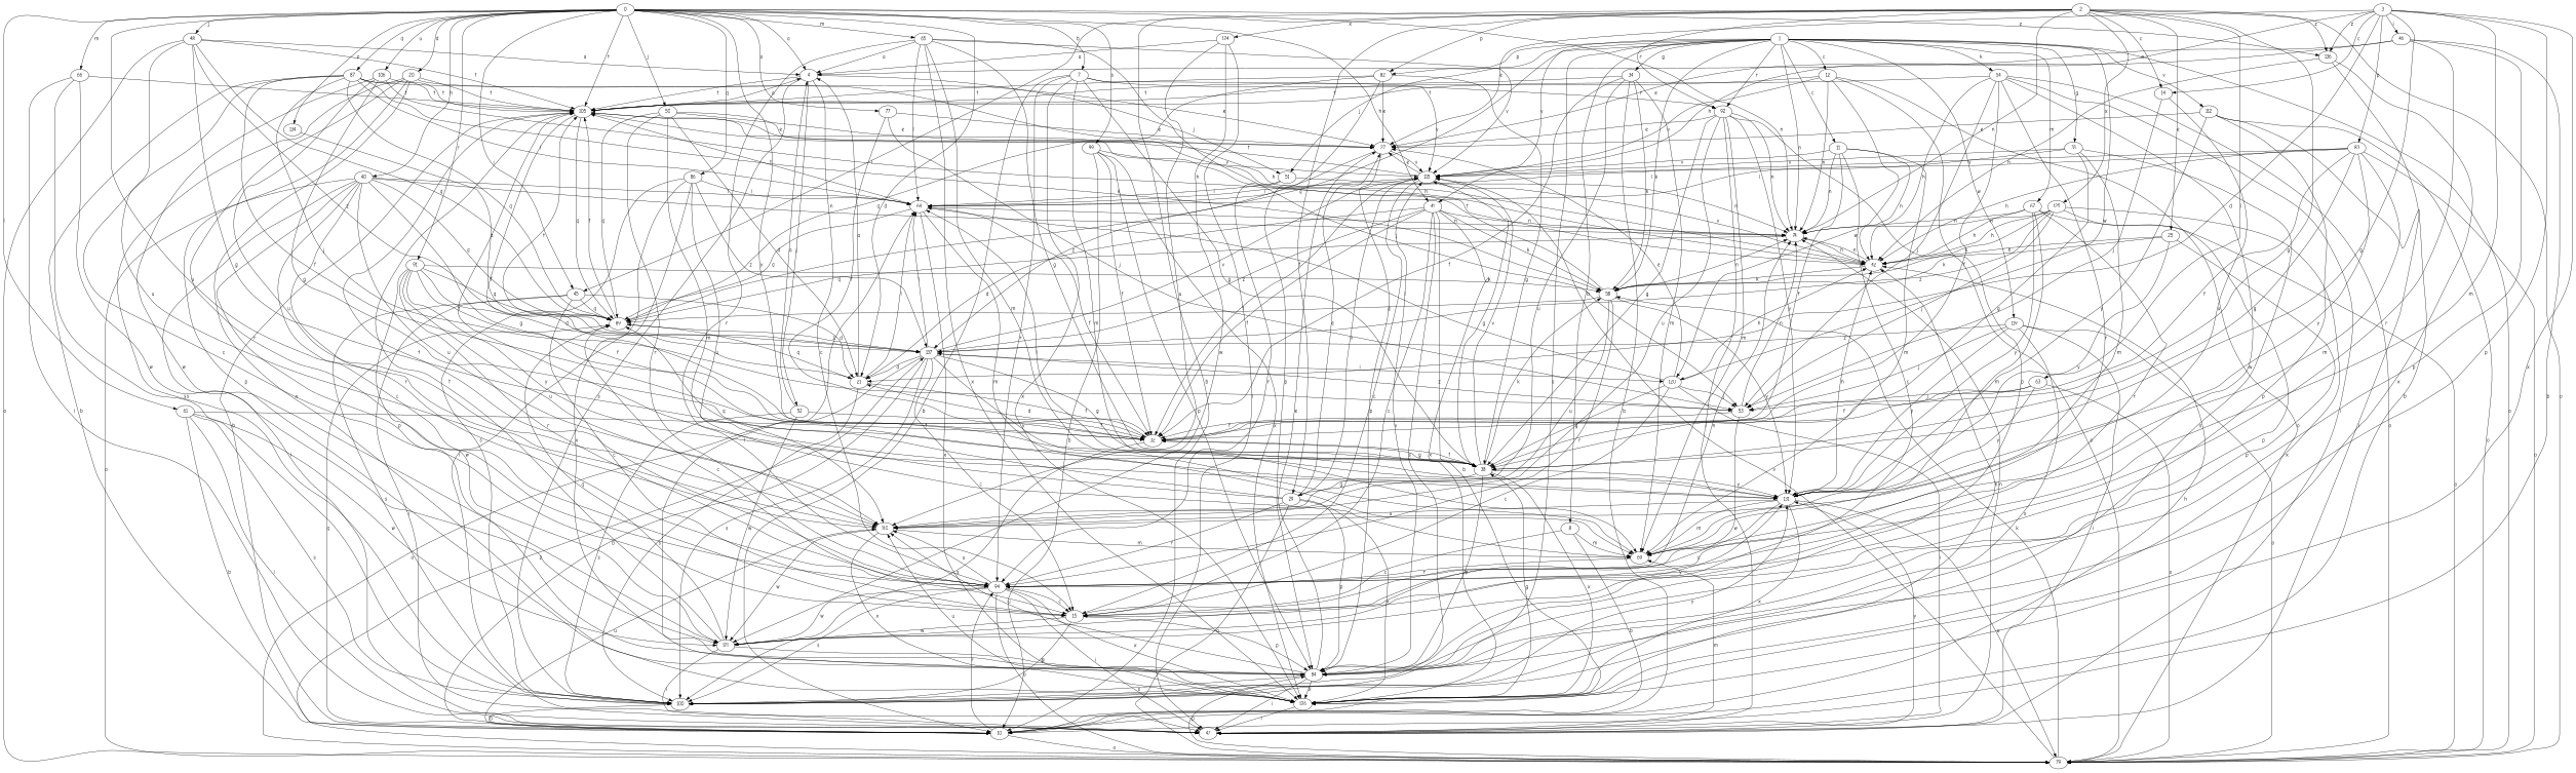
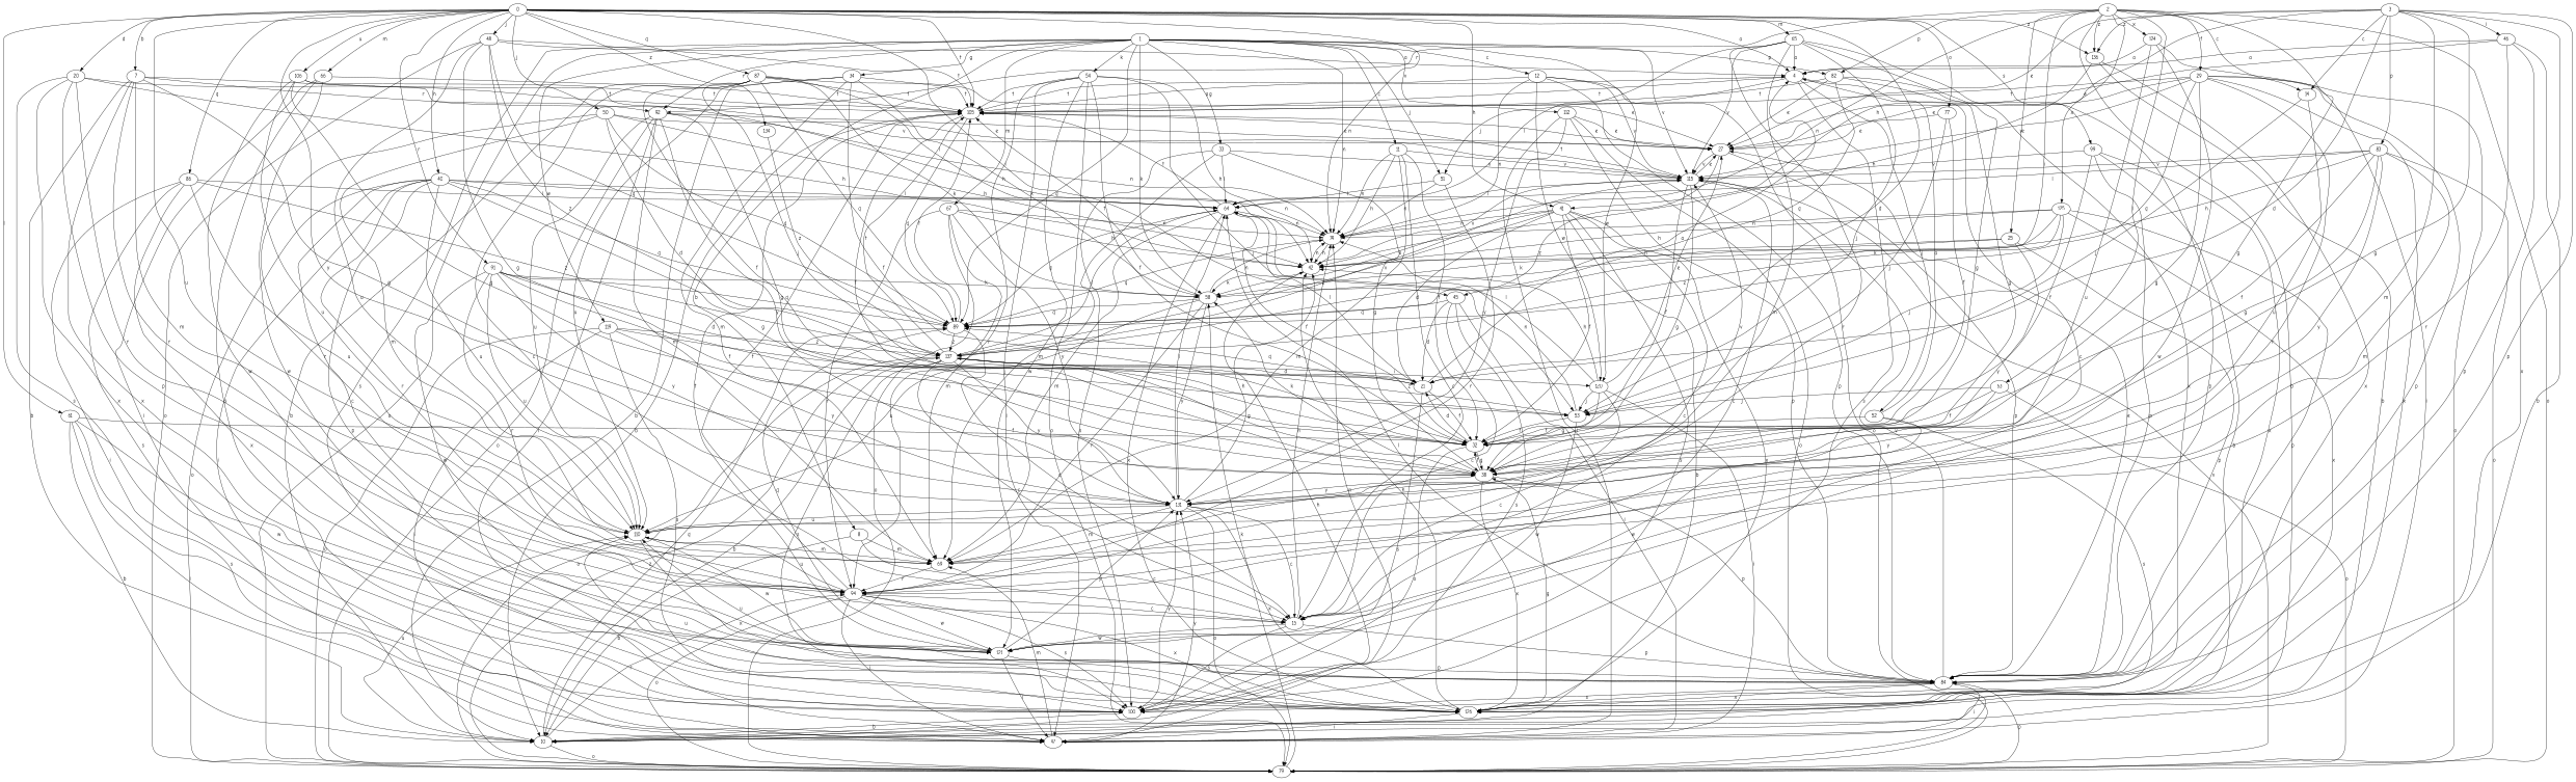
  strict digraph {
    fontname="Comic Neue"
    node [fontname="Comic Neue"]
    edge [fontname="Comic Neue"]
    0
    4
    7
    20
    21
    40
    41
    45
    48
    50
    61
    65
    66
    74
    77
    86
    87
    91
    99
    105
    106
    110
    131
    134
    136
    100
    51
    15
    52
    92
    115
    10
    38
    69
    126
    94
    84
    42
    89
    32
    64
    79
    47
    58
    137
    27
    121
    53
    1
    8
    11
    12
    33
    34
    54
    67
    82
    112
    119
    120
    2
    14
    25
    29
    63
    124
    125
    3
    46
    83
    0 -> 4 [label=a]
    0 -> 7 [label=b]
    0 -> 20 [label=d]
    0 -> 21 [label=d]
    0 -> 40 [label=h]
    0 -> 41 [label=h]
    0 -> 45 [label=i]
    0 -> 48 [label=j]
    0 -> 50 [label=j]
    0 -> 61 [label=l]
    0 -> 65 [label=m]
    0 -> 66 [label=m]
    0 -> 74 [label=n]
    0 -> 77 [label=o]
    0 -> 86 [label=q]
    0 -> 87 [label=q]
    0 -> 91 [label=r]
    0 -> 99 [label=s]
    0 -> 105 [label=t]
    0 -> 106 [label=u]
    0 -> 110 [label=u]
    0 -> 131 [label=y]
    0 -> 134 [label=z]
    0 -> 136 [label=z]
    4 -> 105 [label=t]
    4 -> 100 [label=s]
    4 -> 51 [label=j]
    4 -> 15 [label=c]
    4 -> 52 [label=j]
    7 -> 92 [label=r]
    7 -> 115 [label=v]
    7 -> 10 [label=b]
    7 -> 38 [label=g]
    7 -> 69 [label=m]
    7 -> 126 [label=x]
    7 -> 94 [label=r]
    20 -> 105 [label=t]
    20 -> 100 [label=s]
    20 -> 126 [label=x]
    20 -> 94 [label=r]
    20 -> 84 [label=p]
    20 -> 42 [label=h]
    21 -> 4 [label=a]
    21 -> 100 [label=s]
    21 -> 89 [label=q]
    21 -> 32 [label=f]
    21 -> 64 [label=l]
    40 -> 74 [label=n]
    40 -> 110 [label=u]
    40 -> 15 [label=c]
    40 -> 38 [label=g]
    40 -> 94 [label=r]
    40 -> 84 [label=p]
    40 -> 89 [label=q]
    40 -> 64 [label=l]
    40 -> 79 [label=o]
    40 -> 47 [label=i]
    41 -> 21 [label=d]
    41 -> 74 [label=n]
    41 -> 100 [label=s]
    41 -> 15 [label=c]
    41 -> 10 [label=b]
    41 -> 126 [label=x]
    41 -> 32 [label=f]
    41 -> 58 [label=k]
    41 -> 137 [label=z]
    45 -> 21 [label=d]
    45 -> 100 [label=s]
    45 -> 15 [label=c]
    45 -> 89 [label=q]
    45 -> 47 [label=i]
    48 -> 4 [label=a]
    48 -> 105 [label=t]
    48 -> 110 [label=u]
    48 -> 38 [label=g]
    48 -> 89 [label=q]
    48 -> 79 [label=o]
    48 -> 137 [label=z]
    50 -> 21 [label=d]
    50 -> 69 [label=m]
    50 -> 94 [label=r]
    50 -> 42 [label=h]
    50 -> 89 [label=q]
    50 -> 27 [label=e]
    61 -> 100 [label=s]
    61 -> 10 [label=b]
    61 -> 32 [label=f]
    61 -> 47 [label=i]
    61 -> 121 [label=w]
    65 -> 4 [label=a]
    65 -> 115 [label=v]
    65 -> 38 [label=g]
    65 -> 69 [label=m]
    65 -> 126 [label=x]
    65 -> 94 [label=r]
    65 -> 64 [label=l]
    65 -> 53 [label=j]
    66 -> 105 [label=t]
    66 -> 100 [label=s]
    66 -> 47 [label=i]
    66 -> 121 [label=w]
    74 -> 42 [label=h]
    74 -> 89 [label=q]
    77 -> 32 [label=f]
    77 -> 27 [label=e]
    77 -> 53 [label=j]
    86 -> 110 [label=u]
    86 -> 100 [label=s]
    86 -> 126 [label=x]
    86 -> 64 [label=l]
    86 -> 47 [label=i]
    86 -> 137 [label=z]
    87 -> 105 [label=t]
    87 -> 15 [label=c]
    87 -> 10 [label=b]
    87 -> 89 [label=q]
    87 -> 32 [label=f]
    87 -> 64 [label=l]
    87 -> 58 [label=k]
    87 -> 27 [label=e]
    87 -> 53 [label=j]
    91 -> 21 [label=d]
    91 -> 110 [label=u]
    91 -> 131 [label=y]
    91 -> 94 [label=r]
    91 -> 89 [label=q]
    91 -> 32 [label=f]
    91 -> 58 [label=k]
    91 -> 121 [label=w]
    99 -> 115 [label=v]
    99 -> 10 [label=b]
    99 -> 126 [label=x]
    99 -> 84 [label=p]
    99 -> 32 [label=f]
    105 -> 4 [label=a]
    105 -> 10 [label=b]
    105 -> 89 [label=q]
    105 -> 32 [label=f]
    105 -> 27 [label=e]
    106 -> 105 [label=t]
    106 -> 110 [label=u]
    106 -> 38 [label=g]
    106 -> 42 [label=h]
    106 -> 121 [label=w]
    110 -> 69 [label=m]
    110 -> 126 [label=x]
    110 -> 121 [label=w]
    131 -> 110 [label=u]
    131 -> 15 [label=c]
    131 -> 69 [label=m]
    131 -> 126 [label=x]
    131 -> 42 [label=h]
    131 -> 64 [label=l]
    131 -> 79 [label=o]
    134 -> 137 [label=z]
    136 -> 10 [label=b]
    136 -> 126 [label=x]
    136 -> 42 [label=h]
    100 -> 131 [label=y]
    100 -> 10 [label=b]
    51 -> 74 [label=n]
    51 -> 94 [label=r]
    51 -> 64 [label=l]
    15 -> 74 [label=n]
    15 -> 100 [label=s]
    15 -> 84 [label=p]
    15 -> 121 [label=w]
    52 -> 4 [label=a]
    52 -> 100 [label=s]
    52 -> 32 [label=f]
    52 -> 121 [label=w]
    92 -> 74 [label=n]
    92 -> 110 [label=u]
    92 -> 131 [label=y]
    92 -> 38 [label=g]
    92 -> 69 [label=m]
    92 -> 79 [label=o]
    92 -> 47 [label=i]
    92 -> 27 [label=e]
    115 -> 105 [label=t]
    115 -> 15 [label=c]
    115 -> 38 [label=g]
    115 -> 32 [label=f]
    115 -> 64 [label=l]
    115 -> 27 [label=e]
    10 -> 110 [label=u]
    10 -> 94 [label=r]
    10 -> 42 [label=h]
    10 -> 89 [label=q]
    10 -> 79 [label=o]
    38 -> 131 [label=y]
    38 -> 115 [label=v]
    38 -> 126 [label=x]
    38 -> 84 [label=p]
    38 -> 32 [label=f]
    38 -> 58 [label=k]
    69 -> 94 [label=r]
    126 -> 110 [label=u]
    126 -> 38 [label=g]
    126 -> 42 [label=h]
    126 -> 47 [label=i]
    94 -> 105 [label=t]
    94 -> 110 [label=u]
    94 -> 100 [label=s]
    94 -> 15 [label=c]
    94 -> 126 [label=x]
    94 -> 79 [label=o]
    94 -> 47 [label=i]
    94 -> 121 [label=w]
    84 -> 110 [label=u]
    84 -> 100 [label=s]
    84 -> 115 [label=v]
    84 -> 126 [label=x]
    84 -> 64 [label=l]
    84 -> 47 [label=i]
    84 -> 27 [label=e]
    42 -> 74 [label=n]
    42 -> 115 [label=v]
    42 -> 58 [label=k]
    89 -> 105 [label=t]
    89 -> 15 [label=c]
    89 -> 137 [label=z]
    32 -> 21 [label=d]
    32 -> 100 [label=s]
    32 -> 38 [label=g]
    64 -> 74 [label=n]
    64 -> 105 [label=t]
    64 -> 69 [label=m]
    64 -> 126 [label=x]
    64 -> 89 [label=q]
    64 -> 32 [label=f]
    79 -> 115 [label=v]
    79 -> 84 [label=p]
    79 -> 58 [label=k]
    79 -> 137 [label=z]
    47 -> 74 [label=n]
    47 -> 131 [label=y]
    47 -> 69 [label=m]
    58 -> 74 [label=n]
    58 -> 105 [label=t]
    58 -> 110 [label=u]
    58 -> 131 [label=y]
    58 -> 94 [label=r]
    58 -> 89 [label=q]
    137 -> 21 [label=d]
    137 -> 105 [label=t]
    137 -> 131 [label=y]
    137 -> 100 [label=s]
    137 -> 15 [label=c]
    137 -> 115 [label=v]
    137 -> 10 [label=b]
    137 -> 38 [label=g]
    137 -> 64 [label=l]
    137 -> 79 [label=o]
    137 -> 120 [label=i]
    27 -> 115 [label=v]
    27 -> 84 [label=p]
    27 -> 137 [label=z]
    121 -> 105 [label=t]
    121 -> 131 [label=y]
    121 -> 84 [label=p]
    121 -> 89 [label=q]
    121 -> 47 [label=i]
    53 -> 74 [label=n]
    53 -> 32 [label=f]
    53 -> 137 [label=z]
    53 -> 121 [label=w]
    1 -> 74 [label=n]
    1 -> 100 [label=s]
    1 -> 51 [label=j]
    1 -> 92 [label=r]
    1 -> 115 [label=v]
    1 -> 89 [label=q]
    1 -> 79 [label=o]
    1 -> 58 [label=k]
    1 -> 8 [label=b]
    1 -> 11 [label=c]
    1 -> 12 [label=c]
    1 -> 33 [label=g]
    1 -> 34 [label=g]
    1 -> 54 [label=k]
    1 -> 67 [label=m]
    1 -> 82 [label=p]
    1 -> 112 [label=v]
    1 -> 119 [label=w]
    1 -> 120 [label=w]
    8 -> 15 [label=c]
    8 -> 10 [label=b]
    8 -> 69 [label=m]
    11 -> 74 [label=n]
    11 -> 15 [label=c]
    11 -> 115 [label=v]
    11 -> 69 [label=m]
    11 -> 42 [label=h]
    11 -> 32 [label=f]
    12 -> 74 [label=n]
    12 -> 105 [label=t]
    12 -> 115 [label=v]
    12 -> 84 [label=p]
    12 -> 79 [label=o]
    12 -> 120 [label=w]
    33 -> 100 [label=s]
    33 -> 115 [label=v]
    33 -> 38 [label=g]
    33 -> 69 [label=m]
    33 -> 64 [label=l]
    34 -> 105 [label=t]
    34 -> 110 [label=u]
    34 -> 10 [label=b]
    34 -> 69 [label=m]
    34 -> 32 [label=f]
    34 -> 58 [label=k]
    54 -> 105 [label=t]
    54 -> 94 [label=r]
    54 -> 42 [label=h]
    54 -> 32 [label=f]
    54 -> 79 [label=o]
    54 -> 47 [label=i]
    54 -> 121 [label=w]
    54 -> 53 [label=j]
    67 -> 74 [label=n]
    67 -> 131 [label=y]
    67 -> 69 [label=m]
    67 -> 94 [label=r]
    67 -> 42 [label=h]
    67 -> 79 [label=o]
    82 -> 105 [label=t]
    82 -> 38 [label=g]
    82 -> 84 [label=p]
    82 -> 89 [label=q]
    82 -> 27 [label=e]
    112 -> 131 [label=y]
    112 -> 84 [label=p]
    112 -> 79 [label=o]
    112 -> 47 [label=i]
    112 -> 27 [label=e]
    119 -> 131 [label=y]
    119 -> 100 [label=s]
    119 -> 79 [label=o]
    119 -> 47 [label=i]
    119 -> 137 [label=z]
    119 -> 53 [label=j]
    120 -> 15 [label=c]
    120 -> 38 [label=g]
    120 -> 42 [label=h]
    120 -> 64 [label=l]
    120 -> 47 [label=i]
    120 -> 27 [label=e]
    120 -> 53 [label=j]
    2 -> 45 [label=i]
    2 -> 74 [label=n]
    2 -> 136 [label=z]
    2 -> 92 [label=r]
    2 -> 10 [label=b]
    2 -> 38 [label=g]
    2 -> 79 [label=o]
    2 -> 82 [label=p]
    2 -> 14 [label=c]
    2 -> 25 [label=e]
    2 -> 29 [label=f]
    2 -> 63 [label=l]
    2 -> 124 [label=x]
    2 -> 125 [label=x]
    14 -> 110 [label=u]
    14 -> 53 [label=j]
    25 -> 131 [label=y]
    25 -> 84 [label=p]
    25 -> 42 [label=h]
    25 -> 58 [label=k]
    29 -> 105 [label=t]
    29 -> 115 [label=v]
-   38 -> 29 [label=g]
+   29 -> 38 [label=g]
    29 -> 126 [label=x]
    29 -> 94 [label=r]
    29 -> 84 [label=p]
    29 -> 89 [label=q]
    29 -> 79 [label=o]
    29 -> 27 [label=e]
    63 -> 131 [label=y]
    63 -> 32 [label=f]
    63 -> 79 [label=o]
    63 -> 53 [label=j]
    124 -> 4 [label=a]
    124 -> 110 [label=u]
    124 -> 47 [label=i]
    124 -> 121 [label=w]
    125 -> 74 [label=n]
    125 -> 126 [label=x]
    125 -> 84 [label=p]
    125 -> 42 [label=h]
    125 -> 58 [label=k]
    125 -> 137 [label=z]
    125 -> 53 [label=j]
    3 -> 21 [label=d]
    3 -> 41 [label=h]
    3 -> 136 [label=z]
    3 -> 38 [label=g]
    3 -> 69 [label=m]
    3 -> 126 [label=x]
    3 -> 84 [label=p]
    3 -> 27 [label=e]
    3 -> 14 [label=c]
    3 -> 46 [label=i]
    3 -> 83 [label=p]
    46 -> 4 [label=a]
    46 -> 10 [label=b]
    46 -> 94 [label=r]
    46 -> 84 [label=p]
    46 -> 27 [label=e]
    83 -> 131 [label=y]
    83 -> 115 [label=v]
    83 -> 38 [label=g]
    83 -> 69 [label=m]
    83 -> 42 [label=h]
    83 -> 32 [label=f]
    83 -> 64 [label=l]
    83 -> 79 [label=o]
  }
